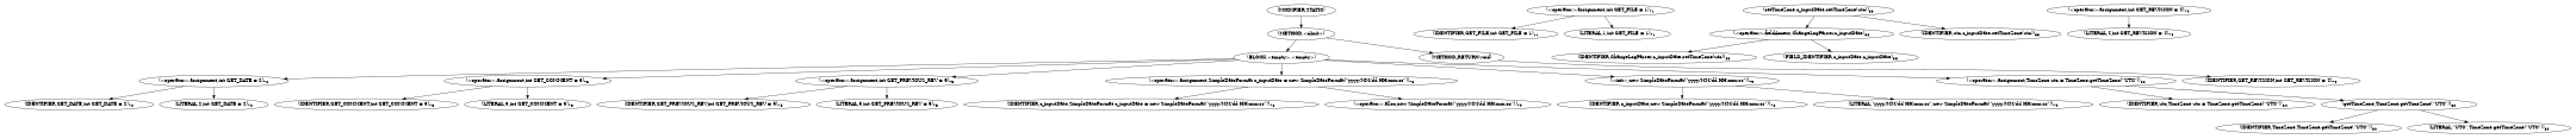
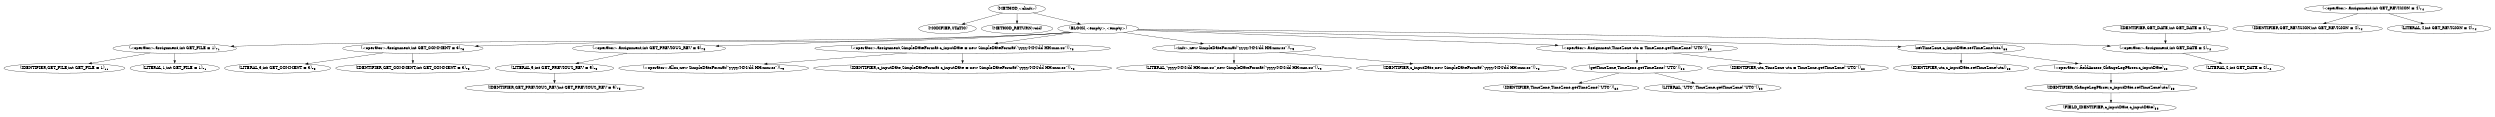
  digraph {
    n1 [label=<(METHOD,&lt;clinit&gt;)>]
    n2 [label=<(BLOCK,&lt;empty&gt;,&lt;empty&gt;)>]
    n3 [label=<(MODIFIER,STATIC)>]
    n4 [label=<(METHOD_RETURN,void)>]
    n5 [label=<(&lt;operator&gt;.assignment,int GET_FILE = 1)<SUB>71</SUB>>]
    n6 [label=<(&lt;operator&gt;.assignment,int GET_DATE = 2)<SUB>72</SUB>>]
    n7 [label=<(&lt;operator&gt;.assignment,int GET_COMMENT = 3)<SUB>73</SUB>>]
    n8 [label=<(&lt;operator&gt;.assignment,int GET_PREVIOUS_REV = 5)<SUB>75</SUB>>]
    n9 [label=<(&lt;operator&gt;.assignment,SimpleDateFormat c_inputDate = new SimpleDateFormat(&quot;yyyy/MM/dd HH:mm:ss&quot;))<SUB>78</SUB>>]
    n10 [label=<(&lt;init&gt;,new SimpleDateFormat(&quot;yyyy/MM/dd HH:mm:ss&quot;))<SUB>79</SUB>>]
    n11 [label=<(&lt;operator&gt;.assignment,TimeZone utc = TimeZone.getTimeZone(&quot;UTC&quot;))<SUB>82</SUB>>]
    n12 [label=<(setTimeZone,c_inputDate.setTimeZone(utc))<SUB>83</SUB>>]
    n13 [label=<(IDENTIFIER,GET_FILE,int GET_FILE = 1)<SUB>11</SUB>>]
    n14 [label=<(LITERAL,1,int GET_FILE = 1)<SUB>71</SUB>>]
    n15 [label=<(IDENTIFIER,GET_DATE,int GET_DATE = 2)<SUB>72</SUB>>]
    n16 [label=<(LITERAL,2,int GET_DATE = 2)<SUB>72</SUB>>]
    n17 [label=<(IDENTIFIER,GET_COMMENT,int GET_COMMENT = 3)<SUB>73</SUB>>]
    n18 [label=<(LITERAL,3,int GET_COMMENT = 3)<SUB>73</SUB>>]
    n19 [label=<(&lt;operator&gt;.assignment,int GET_REVISION = 4)<SUB>74</SUB>>]
    n20 [label=<(IDENTIFIER,GET_REVISION,int GET_REVISION = 4)<SUB>74</SUB>>]
    n21 [label=<(LITERAL,4,int GET_REVISION = 4)<SUB>74</SUB>>]
    n22 [label=<(IDENTIFIER,GET_PREVIOUS_REV,int GET_PREVIOUS_REV = 5)<SUB>75</SUB>>]
    n23 [label=<(LITERAL,5,int GET_PREVIOUS_REV = 5)<SUB>75</SUB>>]
    n24 [label=<(IDENTIFIER,c_inputDate,SimpleDateFormat c_inputDate = new SimpleDateFormat(&quot;yyyy/MM/dd HH:mm:ss&quot;))<SUB>78</SUB>>]
    n25 [label=<(&lt;operator&gt;.alloc,new SimpleDateFormat(&quot;yyyy/MM/dd HH:mm:ss&quot;))<SUB>79</SUB>>]
    n26 [label=<(IDENTIFIER,c_inputDate,new SimpleDateFormat(&quot;yyyy/MM/dd HH:mm:ss&quot;))<SUB>78</SUB>>]
    n27 [label=<(LITERAL,&quot;yyyy/MM/dd HH:mm:ss&quot;,new SimpleDateFormat(&quot;yyyy/MM/dd HH:mm:ss&quot;))<SUB>79</SUB>>]
    n28 [label=<(IDENTIFIER,utc,TimeZone utc = TimeZone.getTimeZone(&quot;UTC&quot;))<SUB>82</SUB>>]
    n29 [label=<(getTimeZone,TimeZone.getTimeZone(&quot;UTC&quot;))<SUB>82</SUB>>]
    n30 [label=<(&lt;operator&gt;.fieldAccess,ChangeLogParser.c_inputDate)<SUB>83</SUB>>]
    n31 [label=<(IDENTIFIER,utc,c_inputDate.setTimeZone(utc))<SUB>83</SUB>>]
    n32 [label=<(IDENTIFIER,TimeZone,TimeZone.getTimeZone(&quot;UTC&quot;))<SUB>82</SUB>>]
    n33 [label=<(LITERAL,&quot;UTC&quot;,TimeZone.getTimeZone(&quot;UTC&quot;))<SUB>82</SUB>>]
    n34 [label=<(IDENTIFIER,ChangeLogParser,c_inputDate.setTimeZone(utc))<SUB>83</SUB>>]
    n35 [label=<(FIELD_IDENTIFIER,c_inputDate,c_inputDate)<SUB>83</SUB>>]
    n1 -> n2
-   n3 -> n1
+   n1 -> n3
    n1 -> n4
+   n2 -> n5
    n2 -> n6
    n2 -> n7
    n2 -> n8
    n2 -> n9
    n2 -> n10
    n2 -> n11
+   n2 -> n12
    n5 -> n13
    n5 -> n14
-   n6 -> n15
+   n15 -> n6
    n6 -> n16
    n7 -> n17
    n7 -> n18
-   n8 -> n22
+   n23 -> n22
    n8 -> n23
    n9 -> n24
    n9 -> n25
    n10 -> n26
    n10 -> n27
    n11 -> n28
    n11 -> n29
    n12 -> n30
    n12 -> n31
-   n4 -> n20
+   n19 -> n20
    n19 -> n21
    n29 -> n32
    n29 -> n33
    n30 -> n34
-   n30 -> n35
+   n34 -> n35
  }
